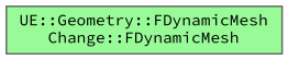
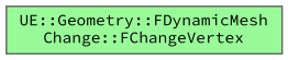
  digraph {
    rankdir=LR
    fontname="Source Code Pro"
-   n1 [color=grey40 fillcolor=palegreen fontname="Source Code Pro" fontsize=10 height=0.2 label="UE::Geometry::FDynamicMesh\lChange::FDynamicMesh" shape=box style=filled width=0.4]
+   n1 [color=grey40 fillcolor=palegreen fontname="Source Code Pro" fontsize=10 height=0.2 label="UE::Geometry::FDynamicMesh\lChange::FChangeVertex" shape=box style=filled width=0.4]
  }
